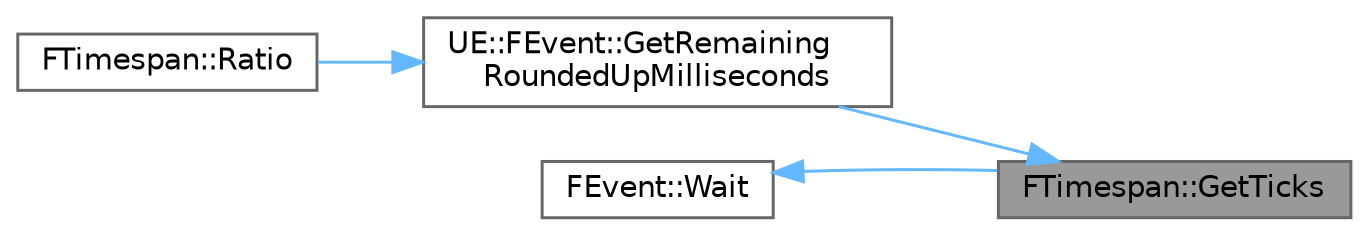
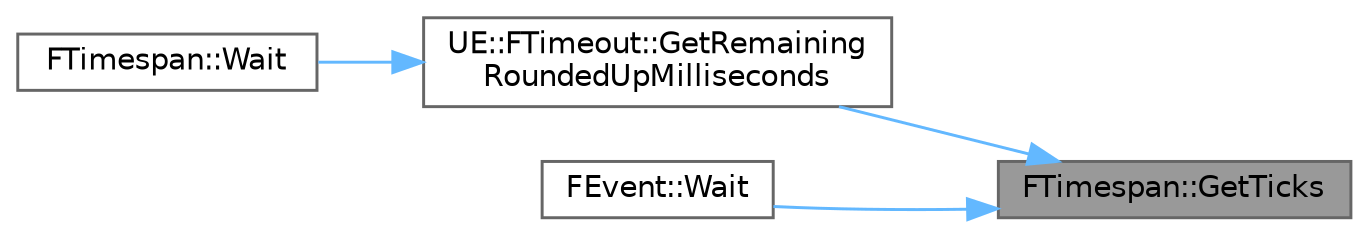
  digraph {
    rankdir=RL
    node [color=grey40 fillcolor=white fontname=Helvetica fontsize=10 shape=box style=filled]
    edge [color=steelblue1 dir=back fontname=Helvetica fontsize=10 labelfontname=Helvetica labelfontsize=10 style=solid]
    n1 [color=gray40 fillcolor=grey60 fontcolor=black height=0.2 label="FTimespan::GetTicks" width=0.4]
-   n2 [height=0.2 label="UE::FEvent::GetRemaining\lRoundedUpMilliseconds" width=0.4]
+   n2 [height=0.2 label="UE::FTimeout::GetRemaining\lRoundedUpMilliseconds" width=0.4]
    n3 [height=0.2 label="FEvent::Wait" width=0.4]
-   n4 [height=0.2 label="FTimespan::Ratio" width=0.4]
+   n4 [height=0.2 label="FTimespan::Wait" width=0.4]
    n1 -> n2
-   n3 -> n1
+   n1 -> n3
    n2 -> n4
  }
